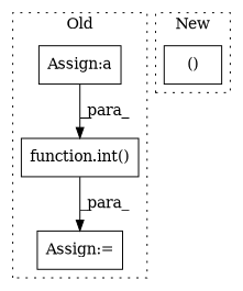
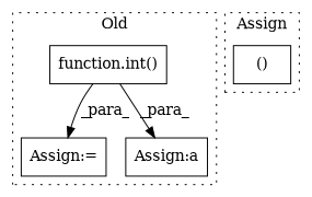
  digraph {
    node [l=3 shape=box]
    n1 [a=75 l="4,1" label="function.int()" s="3445,3520"]
    n2 [a=68 label="Assign:=" s=3627]
    n3 [a=82 label="Assign:a" s=3487]
    n4 [a=54 label="()" s=2196]
    subgraph cluster_1 {
      label=Old
      style=dotted
      n1
      n2
      n3
    }
    subgraph cluster_2 {
-     label=New
+     label=Assign
      style=dotted
      n4
    }
    n1 -> n2 [label=_para_]
-   n3 -> n1 [label=_para_]
+   n1 -> n3 [label=_para_]
  }
